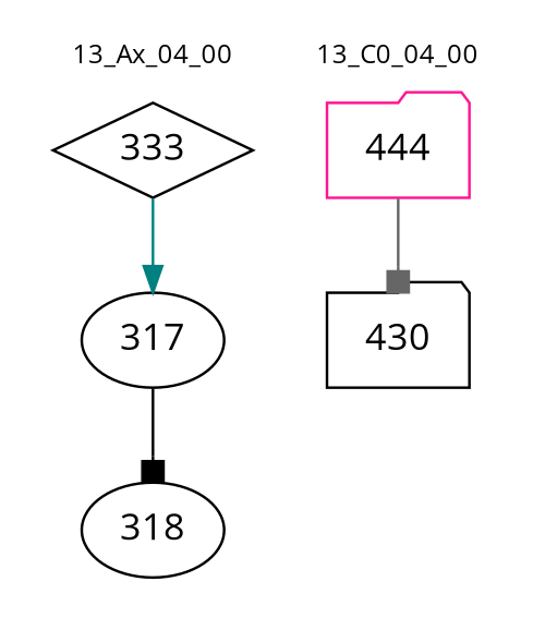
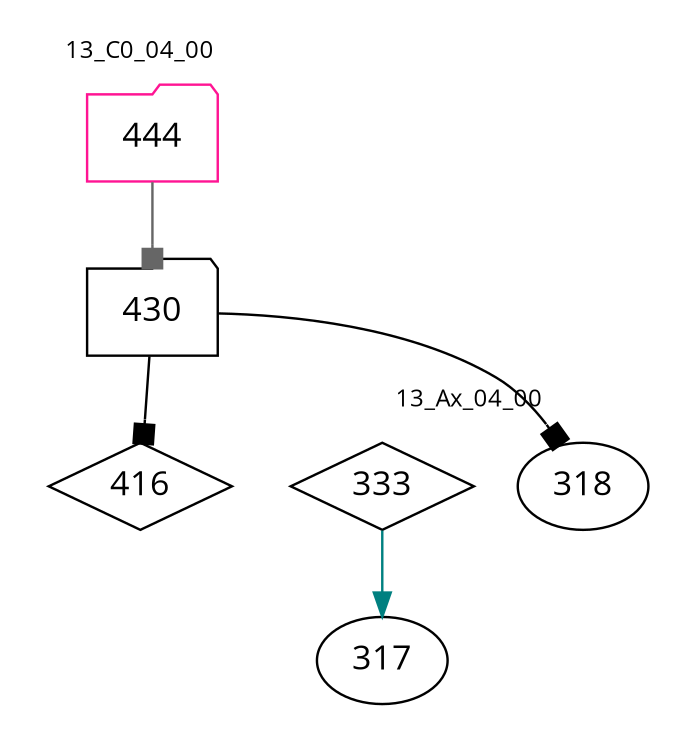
  digraph {
    fontname="Open Sans"
    node [color=black fontname="Open Sans" shape=ellipse]
    edge [arrowhead=box color=black fontname="Open Sans"]
    n1 [label=317]
    n2 [label=318]
    n3 [label=333 shape=diamond]
    n4 [label=430 shape=folder]
+   n5 [label=416 shape=diamond]
    n6 [color=deeppink label=444 shape=folder]
    subgraph cluster_1 {
      color=white
      fontsize=10
      label="13_Ax_04_00"
      n1
      n2
      n3
    }
    subgraph cluster_2 {
      color=white
      fontsize=10
      label="13_C0_04_00"
      n4
+     n5
      n6
    }
-   n1 -> n2
+   n4 -> n2
    n3 -> n1 [arrowhead=normal color=teal]
+   n4 -> n5
    n6 -> n4 [color=gray40]
  }
